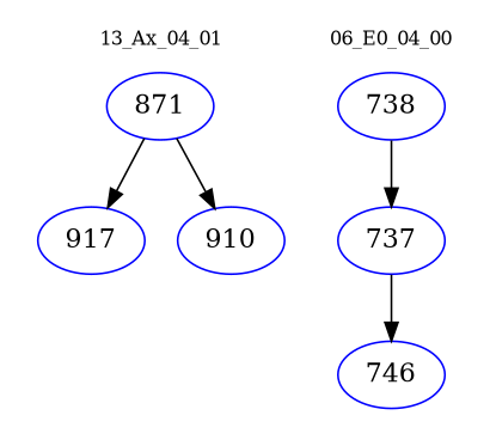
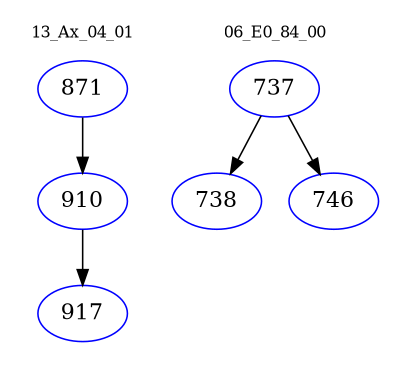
  digraph {
    node [color=blue]
    edge [color=black]
    n1 [label=871]
    n2 [label=917]
    n3 [label=910]
    n4 [label=737]
    n5 [label=738]
    n6 [label=746]
    subgraph cluster_1 {
      color=white
      fontsize=10
      label="13_Ax_04_01"
      n1
      n2
      n3
    }
    subgraph cluster_2 {
      color=white
      fontsize=10
-     label="06_E0_04_00"
+     label="06_E0_84_00"
      n4
      n5
      n6
    }
-   n1 -> n2
+   n3 -> n2
    n1 -> n3
-   n5 -> n4
+   n4 -> n5
    n4 -> n6
  }
